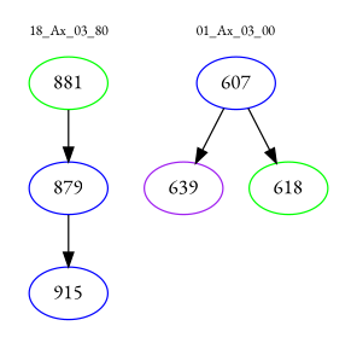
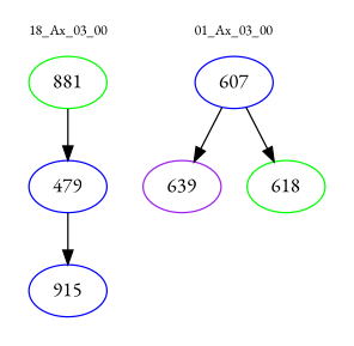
  digraph {
    fontname="EB Garamond"
    node [color=blue fontname="EB Garamond"]
    edge [color=black fontname="EB Garamond"]
-   n1 [label=879]
+   n1 [label=479]
    n2 [label=915]
    n3 [color=green label=881]
    n4 [label=607]
    n5 [color=purple label=639]
    n6 [color=green label=618]
    subgraph cluster_1 {
      color=white
      fontsize=10
-     label="18_Ax_03_80"
+     label="18_Ax_03_00"
      n1
      n2
      n3
    }
    subgraph cluster_2 {
      color=white
      fontsize=10
      label="01_Ax_03_00"
      n4
      n5
      n6
    }
    n1 -> n2
    n3 -> n1
    n4 -> n5
    n4 -> n6
  }
